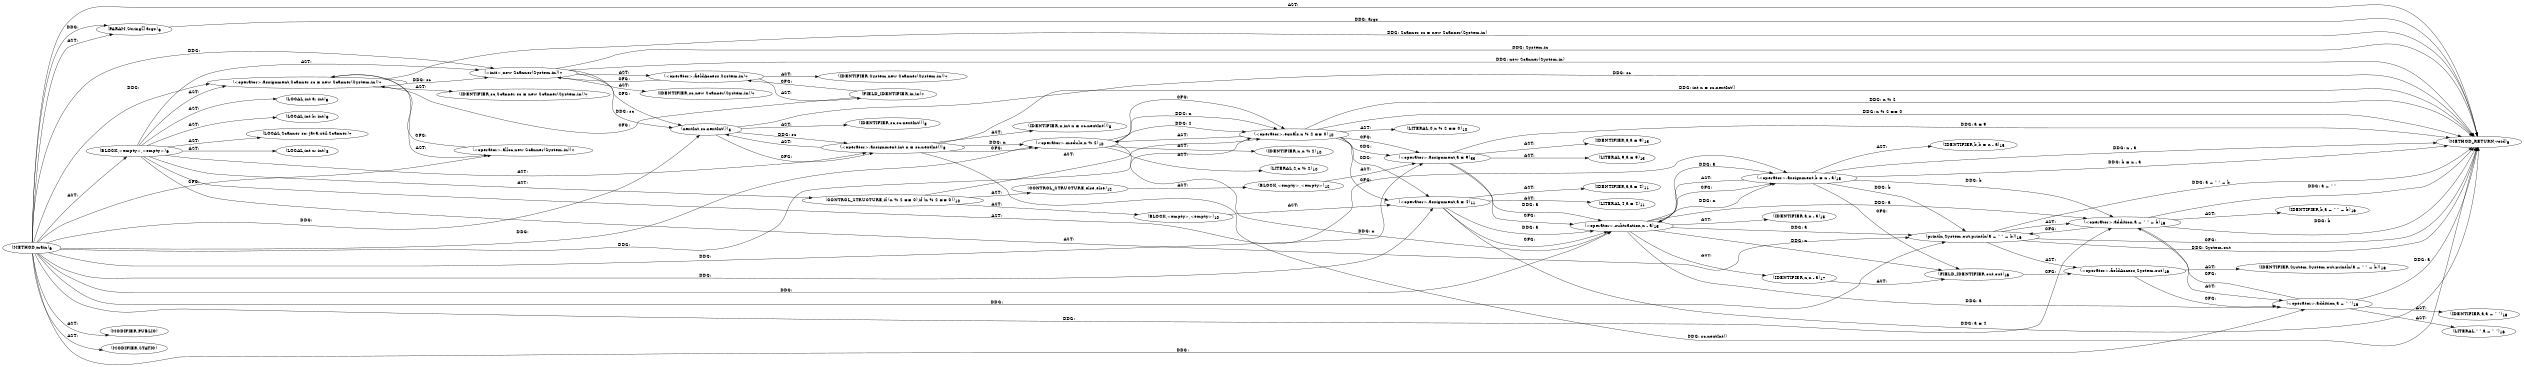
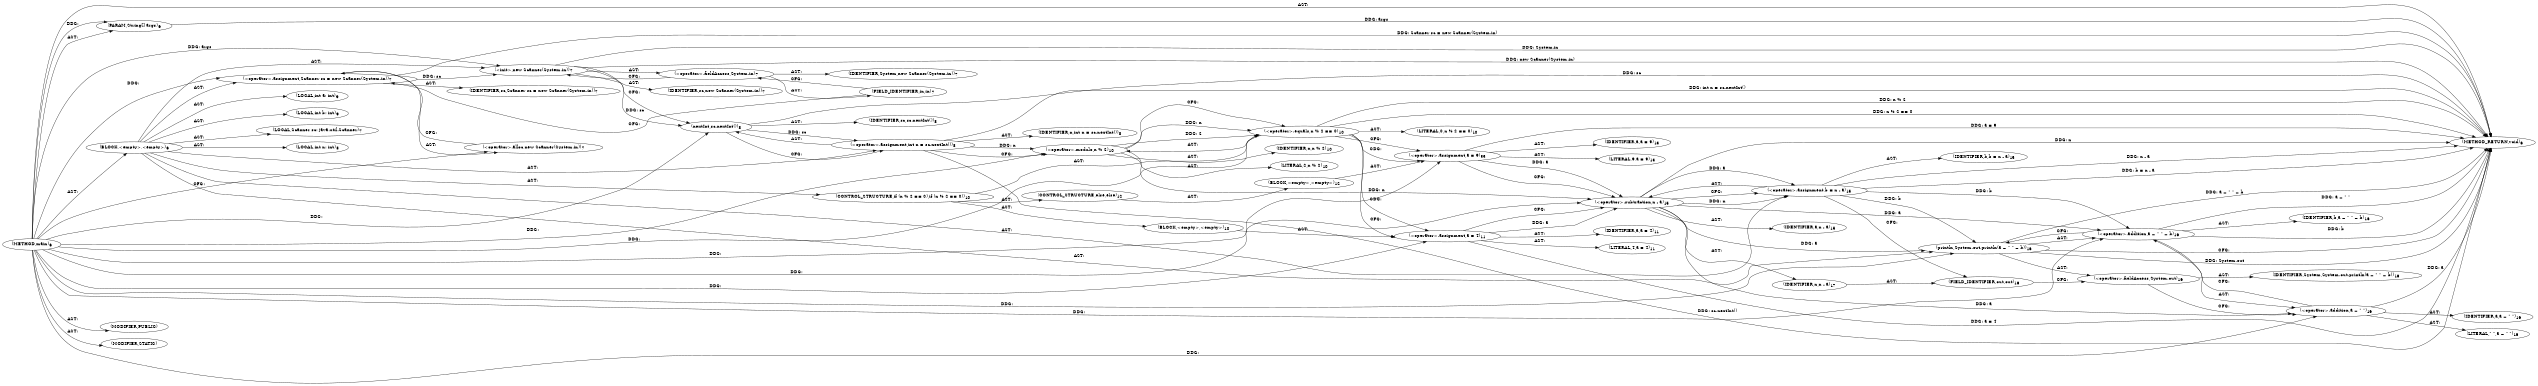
  digraph {
    rankdir=LR
    n1 [label=<(METHOD,main)<SUB>6</SUB>>]
    n2 [label=<(PARAM,String[] args)<SUB>6</SUB>>]
    n3 [label=<(BLOCK,&lt;empty&gt;,&lt;empty&gt;)<SUB>6</SUB>>]
    n4 [label=<(&lt;operator&gt;.assignment,Scanner sc = new Scanner(System.in))<SUB>7</SUB>>]
    n5 [label=<(&lt;operator&gt;.alloc,new Scanner(System.in))<SUB>7</SUB>>]
    n6 [label=<(&lt;init&gt;,new Scanner(System.in))<SUB>7</SUB>>]
    n7 [label=<(nextInt,sc.nextInt())<SUB>8</SUB>>]
    n8 [label=<(&lt;operator&gt;.equals,n % 2 == 0)<SUB>10</SUB>>]
    n9 [label=<(&lt;operator&gt;.modulo,n % 2)<SUB>10</SUB>>]
    n10 [label=<(&lt;operator&gt;.assignment,a = 4)<SUB>11</SUB>>]
    n11 [label=<(&lt;operator&gt;.assignment,a = 9)<SUB>33</SUB>>]
    n12 [label=<(&lt;operator&gt;.subtraction,n - a)<SUB>15</SUB>>]
    n13 [label=<(println,System.out.println(a + &quot; &quot; + b))<SUB>16</SUB>>]
    n14 [label=<(&lt;operator&gt;.addition,a + &quot; &quot; + b)<SUB>16</SUB>>]
    n15 [label=<(&lt;operator&gt;.addition,a + &quot; &quot;)<SUB>16</SUB>>]
    n16 [label=<(MODIFIER,PUBLIC)>]
    n17 [label=<(MODIFIER,STATIC)>]
    n18 [label=<(METHOD_RETURN,void)<SUB>6</SUB>>]
    n19 [label=<(LOCAL,Scanner sc: java.util.Scanner)<SUB>7</SUB>>]
    n20 [label=<(LOCAL,int n: int)<SUB>8</SUB>>]
    n21 [label=<(&lt;operator&gt;.assignment,int n = sc.nextInt())<SUB>8</SUB>>]
    n22 [label=<(LOCAL,int a: int)<SUB>9</SUB>>]
    n23 [label=<(LOCAL,int b: int)<SUB>9</SUB>>]
    n24 [label=<(CONTROL_STRUCTURE,if (n % 2 == 0),if (n % 2 == 0))<SUB>10</SUB>>]
    n25 [label=<(&lt;operator&gt;.assignment,b = n - a)<SUB>15</SUB>>]
    n26 [label=<(IDENTIFIER,sc,Scanner sc = new Scanner(System.in))<SUB>7</SUB>>]
    n27 [label=<(IDENTIFIER,sc,new Scanner(System.in))<SUB>7</SUB>>]
    n28 [label=<(&lt;operator&gt;.fieldAccess,System.in)<SUB>7</SUB>>]
    n29 [label=<(IDENTIFIER,sc,sc.nextInt())<SUB>8</SUB>>]
    n30 [label=<(LITERAL,0,n % 2 == 0)<SUB>10</SUB>>]
    n31 [label=<(IDENTIFIER,n,n % 2)<SUB>10</SUB>>]
    n32 [label=<(LITERAL,2,n % 2)<SUB>10</SUB>>]
    n33 [label=<(IDENTIFIER,a,a = 4)<SUB>11</SUB>>]
    n34 [label=<(LITERAL,4,a = 4)<SUB>11</SUB>>]
    n35 [label=<(IDENTIFIER,a,a = 9)<SUB>13</SUB>>]
    n36 [label=<(LITERAL,9,a = 9)<SUB>13</SUB>>]
    n37 [label=<(IDENTIFIER,n,n - a)<SUB>17</SUB>>]
    n38 [label=<(IDENTIFIER,a,n - a)<SUB>15</SUB>>]
    n39 [label=<(&lt;operator&gt;.fieldAccess,System.out)<SUB>16</SUB>>]
    n40 [label=<(IDENTIFIER,b,a + &quot; &quot; + b)<SUB>16</SUB>>]
    n41 [label=<(IDENTIFIER,a,a + &quot; &quot;)<SUB>16</SUB>>]
    n42 [label=<(LITERAL,&quot; &quot;,a + &quot; &quot;)<SUB>16</SUB>>]
    n43 [label=<(IDENTIFIER,n,int n = sc.nextInt())<SUB>8</SUB>>]
    n44 [label=<(BLOCK,&lt;empty&gt;,&lt;empty&gt;)<SUB>10</SUB>>]
    n45 [label=<(CONTROL_STRUCTURE,else,else)<SUB>12</SUB>>]
    n46 [label=<(IDENTIFIER,b,b = n - a)<SUB>15</SUB>>]
    n47 [label=<(FIELD_IDENTIFIER,out,out)<SUB>16</SUB>>]
    n48 [label=<(FIELD_IDENTIFIER,in,in)<SUB>7</SUB>>]
    n49 [label=<(IDENTIFIER,System,new Scanner(System.in))<SUB>7</SUB>>]
    n50 [label=<(BLOCK,&lt;empty&gt;,&lt;empty&gt;)<SUB>12</SUB>>]
    n51 [label=<(IDENTIFIER,System,System.out.println(a + &quot; &quot; + b))<SUB>16</SUB>>]
    n1 -> n2 [label="AST: "]
    n1 -> n2 [label="DDG: "]
    n1 -> n3 [label="AST: "]
    n1 -> n4 [label="DDG: "]
    n1 -> n5 [label="CFG: "]
-   n1 -> n6 [label="DDG: "]
+   n1 -> n6 [label="DDG: args"]
    n1 -> n7 [label="DDG: "]
    n1 -> n8 [label="DDG: "]
    n1 -> n9 [label="DDG: "]
    n1 -> n10 [label="DDG: "]
    n1 -> n11 [label="DDG: "]
    n1 -> n12 [label="DDG: "]
    n1 -> n13 [label="DDG: "]
    n1 -> n14 [label="DDG: "]
    n1 -> n15 [label="DDG: "]
    n1 -> n16 [label="AST: "]
    n1 -> n17 [label="AST: "]
    n1 -> n18 [label="AST: "]
    n2 -> n18 [label="DDG: args"]
    n3 -> n4 [label="AST: "]
    n3 -> n6 [label="AST: "]
    n3 -> n13 [label="AST: "]
    n3 -> n19 [label="AST: "]
    n3 -> n20 [label="AST: "]
    n3 -> n21 [label="AST: "]
    n3 -> n22 [label="AST: "]
    n3 -> n23 [label="AST: "]
    n3 -> n24 [label="AST: "]
    n3 -> n25 [label="AST: "]
    n4 -> n5 [label="AST: "]
    n4 -> n6 [label="DDG: sc"]
    n4 -> n18 [label="DDG: Scanner sc = new Scanner(System.in)"]
    n4 -> n26 [label="AST: "]
    n5 -> n4 [label="CFG: "]
    n6 -> n7 [label="CFG: "]
    n6 -> n7 [label="DDG: sc"]
    n6 -> n18 [label="DDG: System.in"]
    n6 -> n18 [label="DDG: new Scanner(System.in)"]
    n6 -> n27 [label="AST: "]
    n6 -> n28 [label="AST: "]
    n7 -> n18 [label="DDG: sc"]
    n7 -> n21 [label="CFG: "]
    n7 -> n21 [label="DDG: sc"]
    n7 -> n29 [label="AST: "]
    n8 -> n9 [label="AST: "]
    n8 -> n10 [label="CFG: "]
    n8 -> n10 [label="CDG: "]
    n8 -> n11 [label="CFG: "]
    n8 -> n11 [label="CDG: "]
    n8 -> n18 [label="DDG: n % 2"]
    n8 -> n18 [label="DDG: n % 2 == 0"]
    n8 -> n30 [label="AST: "]
    n9 -> n8 [label="CFG: "]
    n9 -> n8 [label="DDG: n"]
    n9 -> n8 [label="DDG: 2"]
    n9 -> n12 [label="DDG: n"]
    n9 -> n31 [label="AST: "]
    n9 -> n32 [label="AST: "]
    n10 -> n12 [label="CFG: "]
    n10 -> n12 [label="DDG: a"]
    n10 -> n18 [label="DDG: a = 4"]
    n10 -> n33 [label="AST: "]
    n10 -> n34 [label="AST: "]
    n11 -> n12 [label="CFG: "]
    n11 -> n12 [label="DDG: a"]
    n11 -> n18 [label="DDG: a = 9"]
    n11 -> n35 [label="AST: "]
    n11 -> n36 [label="AST: "]
    n12 -> n13 [label="DDG: a"]
    n12 -> n14 [label="DDG: a"]
    n12 -> n15 [label="DDG: a"]
-   n12 -> n47 [label="DDG: n"]
+   n12 -> n18 [label="DDG: n"]
    n12 -> n25 [label="CFG: "]
    n12 -> n25 [label="DDG: n"]
    n12 -> n25 [label="DDG: a"]
    n12 -> n37 [label="AST: "]
    n12 -> n38 [label="AST: "]
    n13 -> n14 [label="AST: "]
    n13 -> n18 [label="CFG: "]
    n13 -> n18 [label="DDG: System.out"]
    n13 -> n18 [label="DDG: a + &quot; &quot; + b"]
    n13 -> n39 [label="AST: "]
    n14 -> n13 [label="CFG: "]
    n14 -> n15 [label="AST: "]
    n14 -> n18 [label="DDG: a + &quot; &quot;"]
    n14 -> n18 [label="DDG: b"]
    n14 -> n40 [label="AST: "]
    n15 -> n14 [label="CFG: "]
    n15 -> n18 [label="DDG: a"]
    n15 -> n41 [label="AST: "]
    n15 -> n42 [label="AST: "]
    n21 -> n7 [label="AST: "]
    n21 -> n9 [label="CFG: "]
    n21 -> n9 [label="DDG: n"]
    n21 -> n18 [label="DDG: sc.nextInt()"]
    n21 -> n18 [label="DDG: int n = sc.nextInt()"]
    n21 -> n43 [label="AST: "]
    n24 -> n8 [label="AST: "]
    n24 -> n44 [label="AST: "]
    n24 -> n45 [label="AST: "]
    n25 -> n12 [label="AST: "]
    n25 -> n13 [label="DDG: b"]
    n25 -> n14 [label="DDG: b"]
    n25 -> n18 [label="DDG: n - a"]
    n25 -> n18 [label="DDG: b = n - a"]
    n25 -> n46 [label="AST: "]
    n25 -> n47 [label="CFG: "]
    n28 -> n6 [label="CFG: "]
    n28 -> n48 [label="AST: "]
    n28 -> n49 [label="AST: "]
    n37 -> n47 [label="AST: "]
    n39 -> n15 [label="CFG: "]
    n39 -> n51 [label="AST: "]
    n44 -> n10 [label="AST: "]
    n45 -> n50 [label="AST: "]
    n47 -> n39 [label="CFG: "]
    n48 -> n4 [label="CFG: "]
    n48 -> n28 [label="CFG: "]
    n50 -> n11 [label="AST: "]
  }
